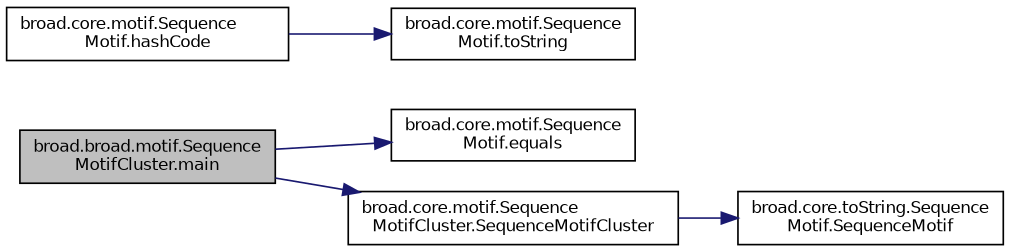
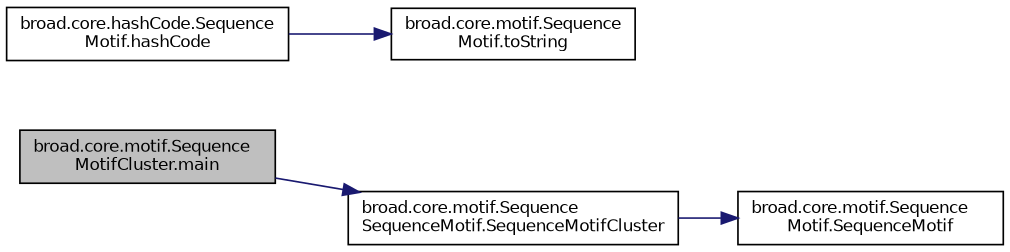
  digraph {
    rankdir=LR
    node [color=black fillcolor=white fontname=Helvetica fontsize=10 shape=record style=filled]
    edge [color=midnightblue fontname=Helvetica fontsize=10 labelfontname=Helvetica labelfontsize=10 style=solid]
-   n1 [fillcolor=grey75 fontcolor=black height=0.2 label="broad.broad.motif.Sequence\lMotifCluster.main" width=0.4]
-   n2 [height=0.2 label="broad.core.motif.Sequence\lMotif.equals" width=0.4]
-   n3 [height=0.2 label="broad.core.motif.Sequence\lMotifCluster.SequenceMotifCluster" width=0.4]
-   n4 [height=0.2 label="broad.core.toString.Sequence\lMotif.SequenceMotif" width=0.4]
-   n5 [height=0.2 label="broad.core.motif.Sequence\lMotif.hashCode" width=0.4]
+   n1 [fillcolor=grey75 fontcolor=black height=0.2 label="broad.core.motif.Sequence\lMotifCluster.main" width=0.4]
+   n3 [height=0.2 label="broad.core.motif.Sequence\lSequenceMotif.SequenceMotifCluster" width=0.4]
+   n4 [height=0.2 label="broad.core.motif.Sequence\lMotif.SequenceMotif" width=0.4]
+   n5 [height=0.2 label="broad.core.hashCode.Sequence\lMotif.hashCode" width=0.4]
    n6 [height=0.2 label="broad.core.motif.Sequence\lMotif.toString" width=0.4]
-   n1 -> n2
    n1 -> n3
    n3 -> n4
    n5 -> n6
  }
